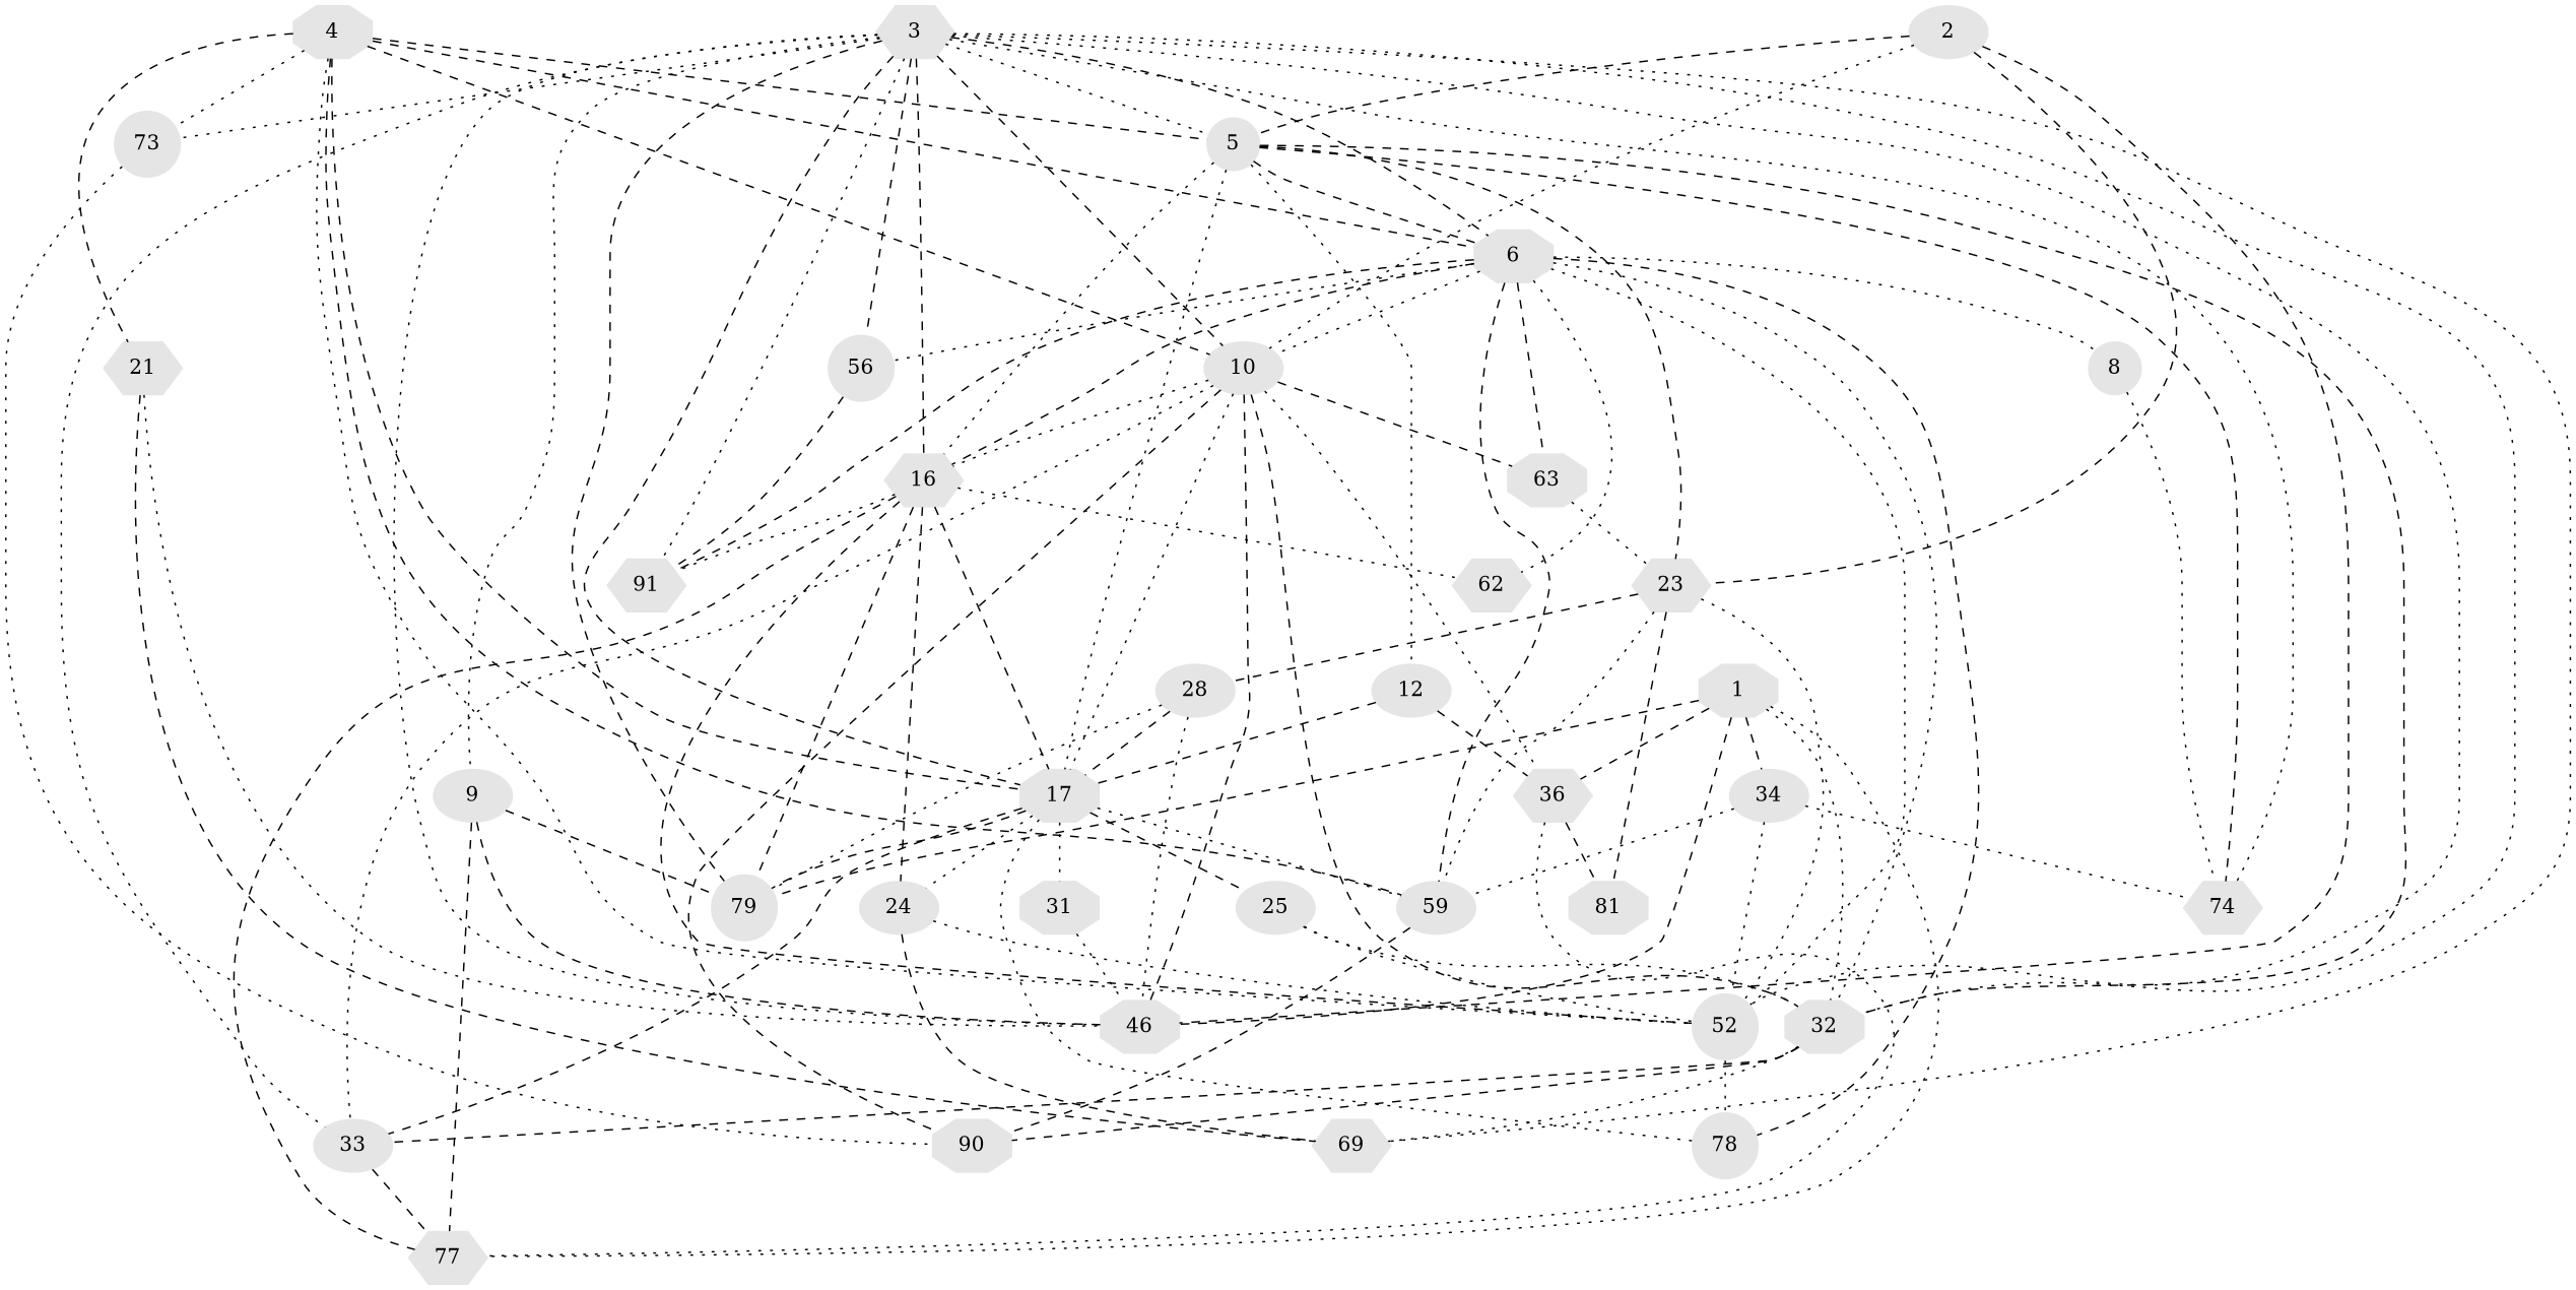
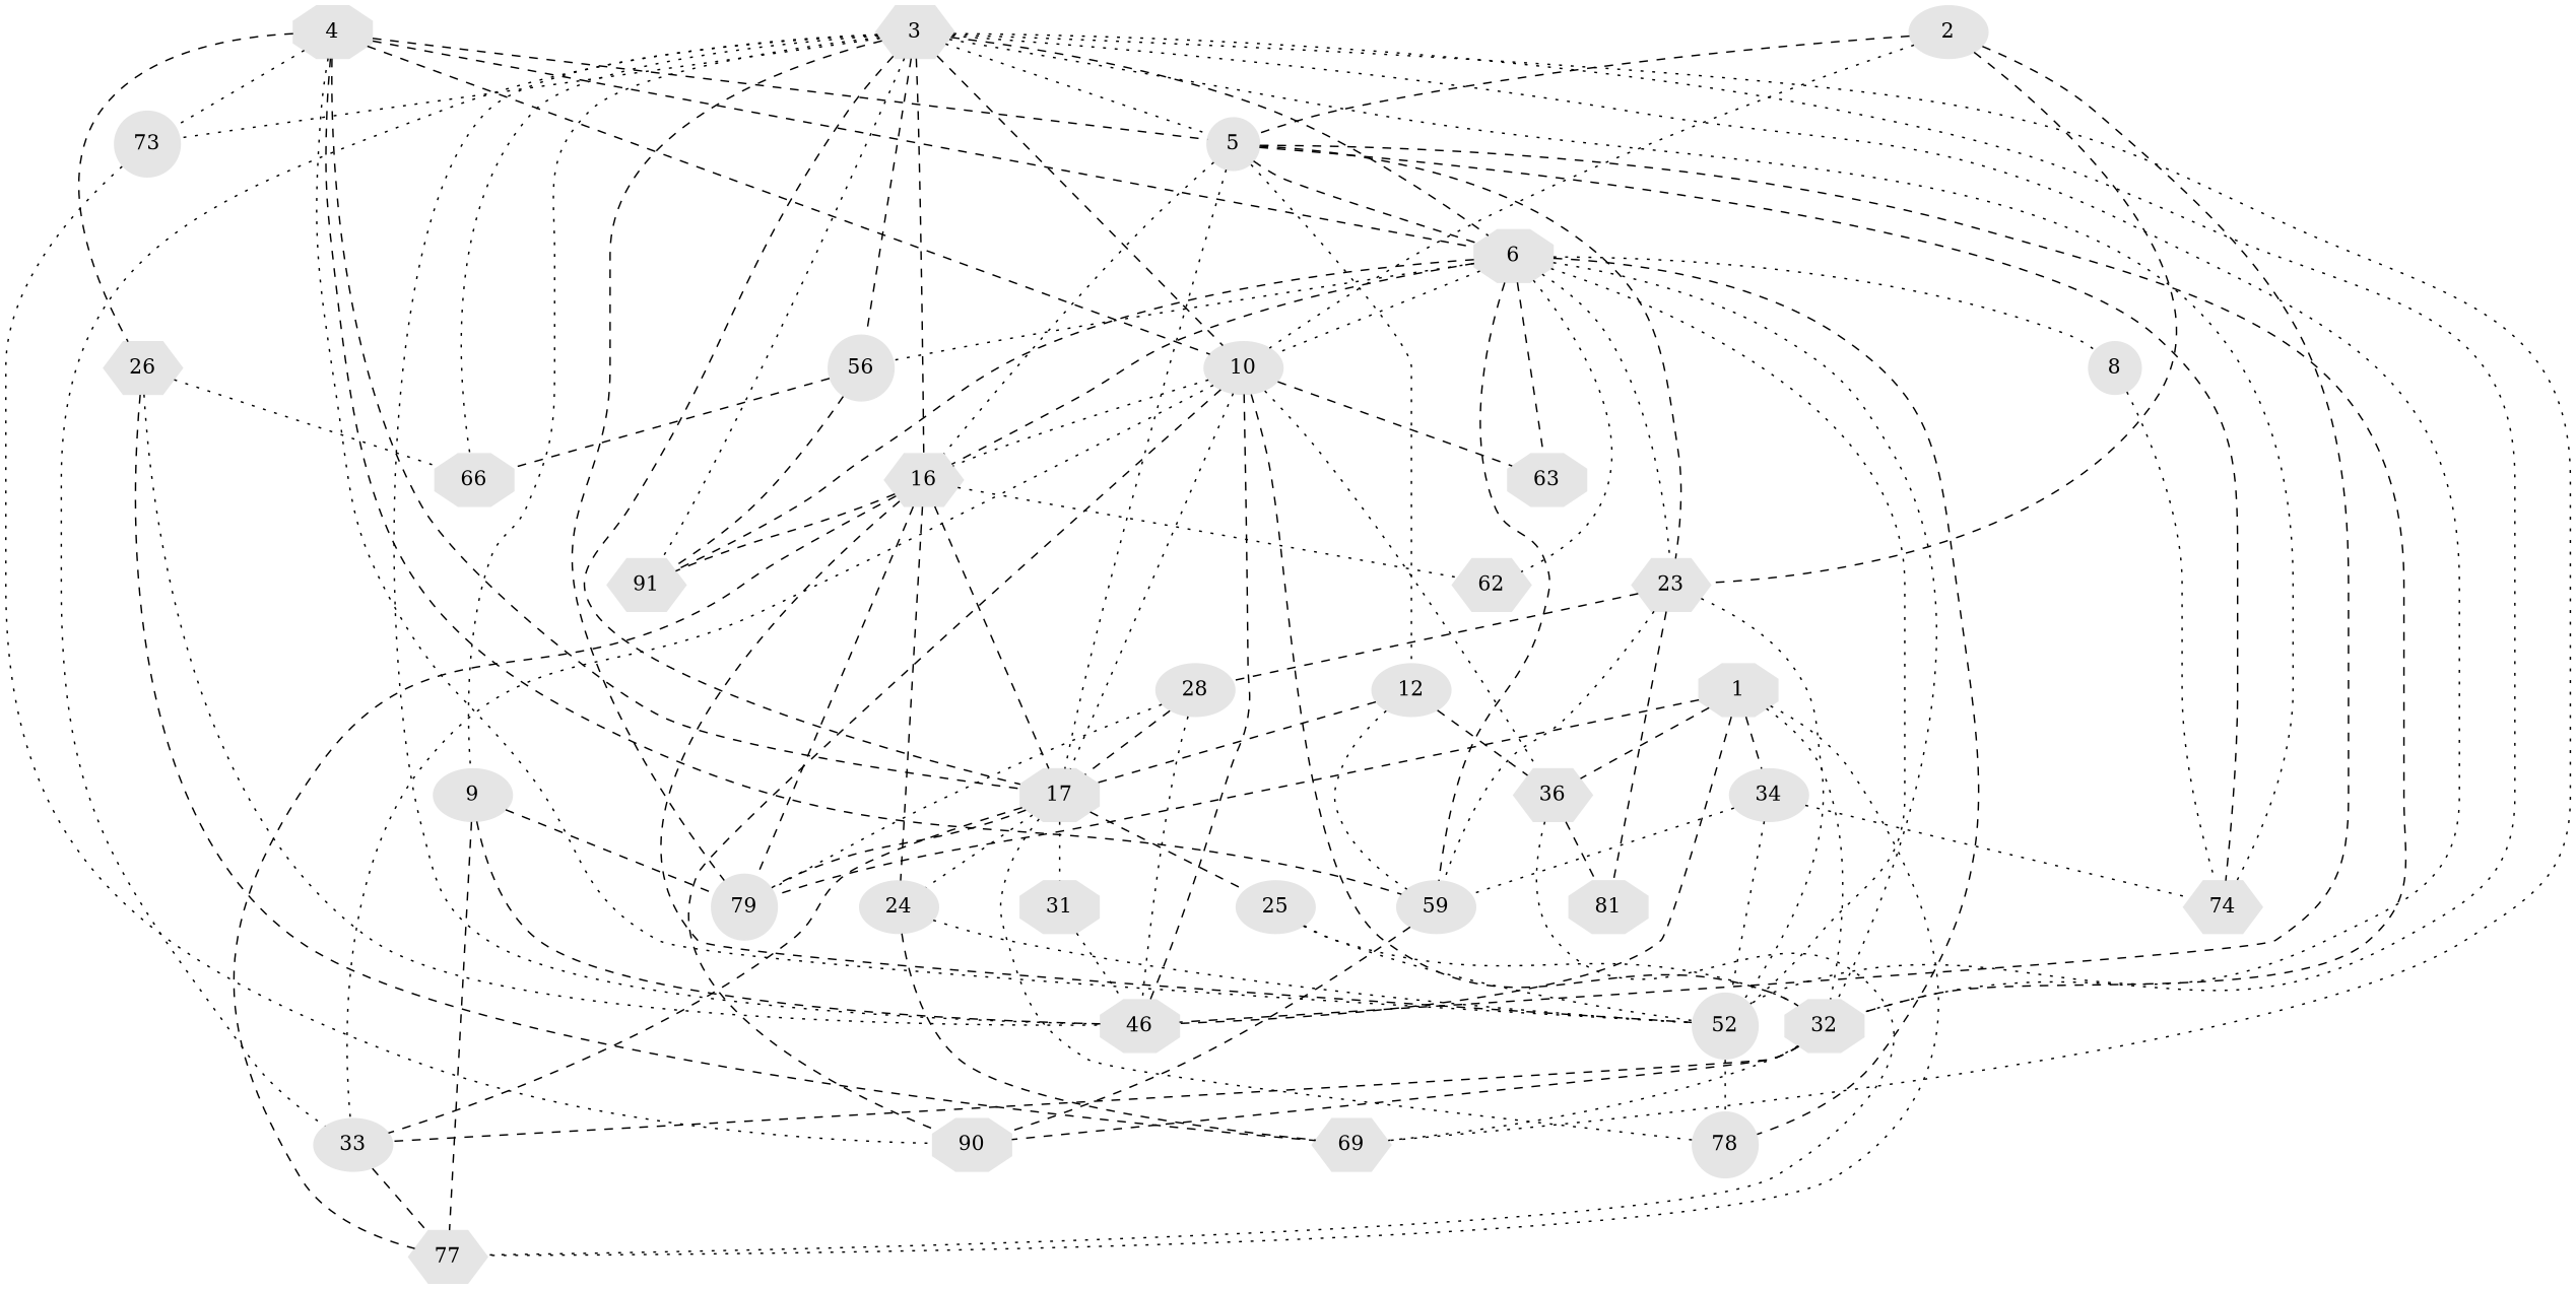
  graph {
    fontname="DejaVu Serif"
    node [color=gray90 fontname="DejaVu Serif" shape=octagon style=filled]
    edge [fontname="DejaVu Serif" style=dashed]
    1 [super="+27+18"]
    32 [super="+92+86"]
    34 [shape=ellipse super="+64"]
    36 [shape=hexagon super="+68"]
    46 [super="+47"]
    77 [shape=hexagon]
    79 [shape=circle super="+84"]
    33 [shape=ellipse super="+50"]
    69 [shape=hexagon]
    90
    52 [shape=circle super="+58"]
    74 [shape=hexagon]
    59 [shape=ellipse super="+87"]
    81
    2 [shape=ellipse super="+7"]
    5 [shape=circle super="+20+73+39"]
    10 [shape=ellipse super="+48+35+37"]
    23 [shape=hexagon super="+85+30"]
    17 [super="+21+54"]
    6 [super="+89+11"]
    16 [shape=hexagon super="+40+57+67"]
    12 [shape=ellipse super="+49+71+41"]
    n23 [label=63]
    78 [shape=circle]
    24 [shape=ellipse]
    25 [shape=ellipse]
    31
    28 [shape=ellipse super="+70"]
    3 [shape=hexagon super="+19+15+82+13"]
    9 [shape=ellipse super="+53"]
    56 [shape=circle super="+95"]
+   66
    n33 [label=73 shape=circle]
    91 [shape=hexagon super="+98"]
    8 [shape=circle super="+60"]
    62 [shape=hexagon]
    4 [super="+42"]
-   26 [shape=hexagon super="+38" label=21]
+   26 [shape=hexagon super="+38"]
    1 -- 32 [style=dotted]
    1 -- 34
    1 -- 36 [weight=2]
    1 -- 46 [weight=2]
    1 -- 77 [style=dotted]
    1 -- 79
    32 -- 33
    32 -- 69 [style=dotted]
    32 -- 90
    34 -- 52 [style=dotted]
    34 -- 74 [style=dotted]
    34 -- 59 [style=dotted]
    36 -- 77 [style=dotted]
    36 -- 81
    33 -- 77
    52 -- 78 [style=dotted]
    59 -- 90
    2 -- 46
    2 -- 5
    2 -- 10 [style=dotted]
    2 -- 23
    5 -- 32
    5 -- 74
    5 -- 23
    5 -- 17 [style=dotted]
    5 -- 6
    5 -- 16 [style=dotted]
    5 -- 12 [style=dotted]
    10 -- 32
    10 -- 36 [style=dotted]
    10 -- 46
    10 -- 33 [style=dotted]
    10 -- 90
    10 -- 17 [style=dotted weight=2]
    10 -- 16 [style=dotted]
    10 -- n23 [weight=2]
    23 -- 52 [style=dotted]
    23 -- 59 [style=dotted]
    23 -- 81
    23 -- 28
    17 -- 79
    17 -- 33
    17 -- 78 [style=dotted]
    17 -- 24 [style=dotted]
    17 -- 25
    17 -- 31 [style=dotted]
    6 -- 32 [style=dotted]
    6 -- 52 [style=dotted weight=2]
    6 -- 59
    6 -- 10 [style=dotted weight=3]
-   n23 -- 23 [style=dotted weight=2]
+   6 -- 23 [style=dotted weight=2]
    6 -- 16
    6 -- n23
    6 -- 78
    6 -- 56 [style=dotted]
    6 -- 91
    6 -- 8 [style=dotted weight=2]
    6 -- 62 [style=dotted]
    16 -- 77
    16 -- 79
    16 -- 52
    16 -- 17
    16 -- 24
-   16 -- 91 [style=dotted]
+   16 -- 91
    16 -- 62 [style=dotted]
    12 -- 36
-   17 -- 59 [style=dotted]
+   12 -- 59 [style=dotted]
    12 -- 17 [weight=3]
    24 -- 69
    24 -- 52 [style=dotted]
    25 -- 32 [style=dotted]
    25 -- 52 [style=dotted]
    31 -- 46 [style=dotted]
    28 -- 46 [style=dotted]
    28 -- 79 [style=dotted]
    28 -- 17
    3 -- 32 [style=dotted weight=3]
    3 -- 46 [style=dotted]
    3 -- 79
    3 -- 33 [style=dotted weight=2]
    3 -- 69 [style=dotted]
    3 -- 52 [style=dotted]
    3 -- 74 [style=dotted]
    3 -- 5 [style=dotted]
    3 -- 10 [weight=2]
    3 -- 17
    3 -- 6
    3 -- 16
    3 -- 9 [style=dotted weight=2]
    3 -- 56
+   3 -- 66 [style=dotted]
    3 -- n33 [style=dotted]
    3 -- 91 [style=dotted]
    9 -- 46
    9 -- 77
    9 -- 79
+   56 -- 66
    56 -- 91
    n33 -- 90 [style=dotted]
    8 -- 74 [style=dotted]
    4 -- 52 [style=dotted]
    4 -- 59
    4 -- 5
    4 -- 10 [weight=2]
    4 -- 17
    4 -- 6
    4 -- n33 [style=dotted]
    4 -- 26
    26 -- 46 [style=dotted]
    26 -- 69
+   26 -- 66 [style=dotted]
  }
